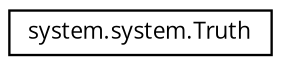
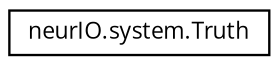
  digraph {
    rankdir=LR
    fontname="Open Sans"
-   n1 [color=black fillcolor=white fontname="Open Sans" fontsize=10 height=0.2 label="system.system.Truth" shape=record style=filled width=0.4]
+   n1 [color=black fillcolor=white fontname="Open Sans" fontsize=10 height=0.2 label="neurIO.system.Truth" shape=record style=filled width=0.4]
  }
